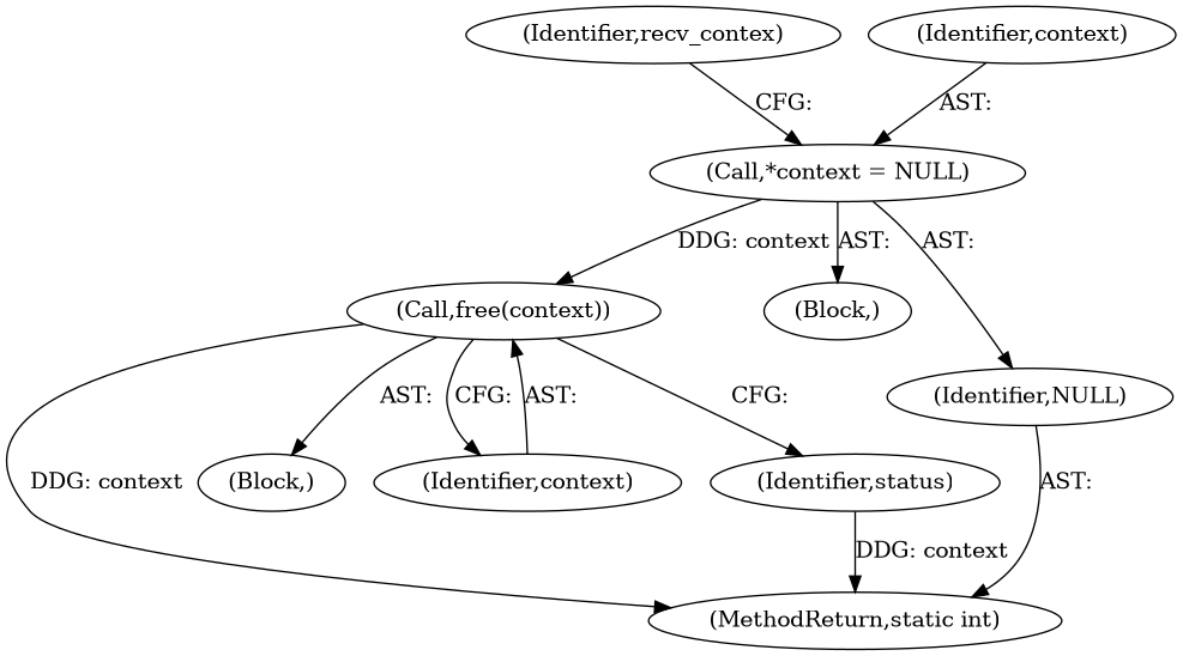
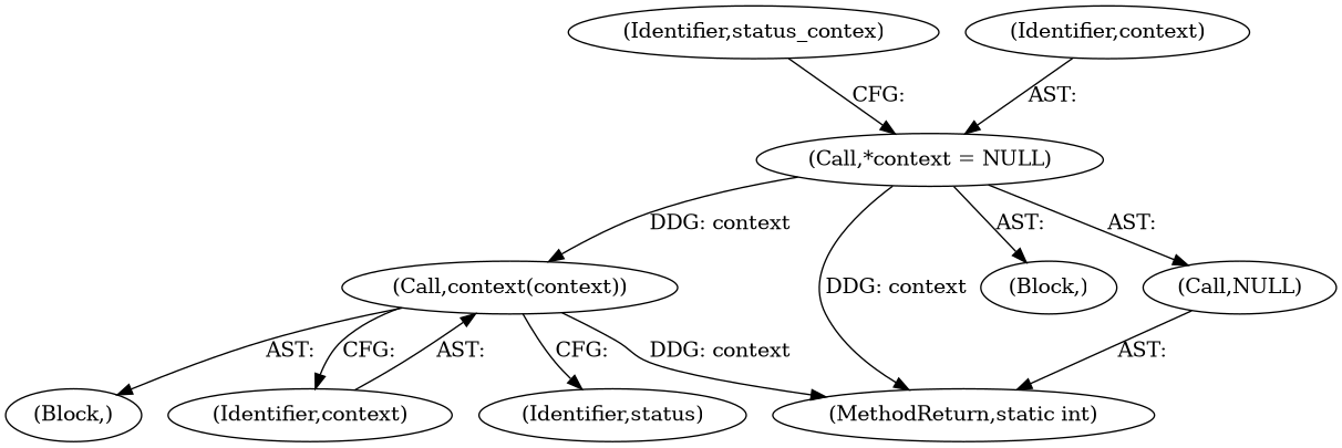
  digraph {
-   n1 [label="(Call,free(context))"]
+   n1 [label="(Call,context(context))"]
    n2 [label="(MethodReturn,static int)"]
    n3 [label="(Block,)"]
    n4 [label="(Identifier,context)"]
    n5 [label="(Identifier,status)"]
    n6 [label="(Call,*context = NULL)"]
    n7 [label="(Block,)"]
-   n8 [label="(Identifier,NULL)"]
-   n9 [label="(Identifier,recv_contex)"]
+   n8 [label="(Call,NULL)"]
+   n9 [label="(Identifier,status_contex)"]
    n10 [label="(Identifier,context)"]
    n1 -> n2 [label="DDG: context"]
    n1 -> n3 [label="AST: "]
    n1 -> n4 [label="CFG: "]
    n1 -> n5 [label="CFG: "]
    n4 -> n1 [label="AST: "]
    n6 -> n1 [label="DDG: context"]
-   n5 -> n2 [label="DDG: context"]
+   n6 -> n2 [label="DDG: context"]
    n6 -> n7 [label="AST: "]
    n6 -> n8 [label="AST: "]
    n8 -> n2 [label="AST: "]
    n9 -> n6 [label="CFG: "]
    n10 -> n6 [label="AST: "]
  }
